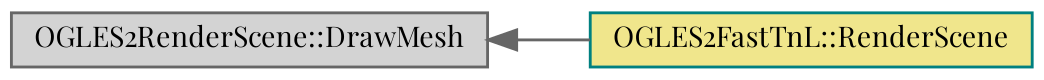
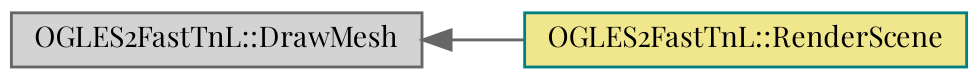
  digraph {
    rankdir=LR
    fontname="Playfair Display"
    node [fontname="Playfair Display" fontsize=10 shape=record style=filled]
-   n1 [color=gray40 fillcolor=lightgrey fontcolor=black height=0.2 label="OGLES2RenderScene::DrawMesh" width=0.4]
+   n1 [color=gray40 fillcolor=lightgrey fontcolor=black height=0.2 label="OGLES2FastTnL::DrawMesh" width=0.4]
    n2 [color=teal fillcolor=khaki height=0.2 label="OGLES2FastTnL::RenderScene" width=0.4]
    n1 -> n2 [color=gray40 dir=back fontname="Playfair Display" fontsize=10 labelfontname=Helvetica labelfontsize=10 style=solid]
  }
